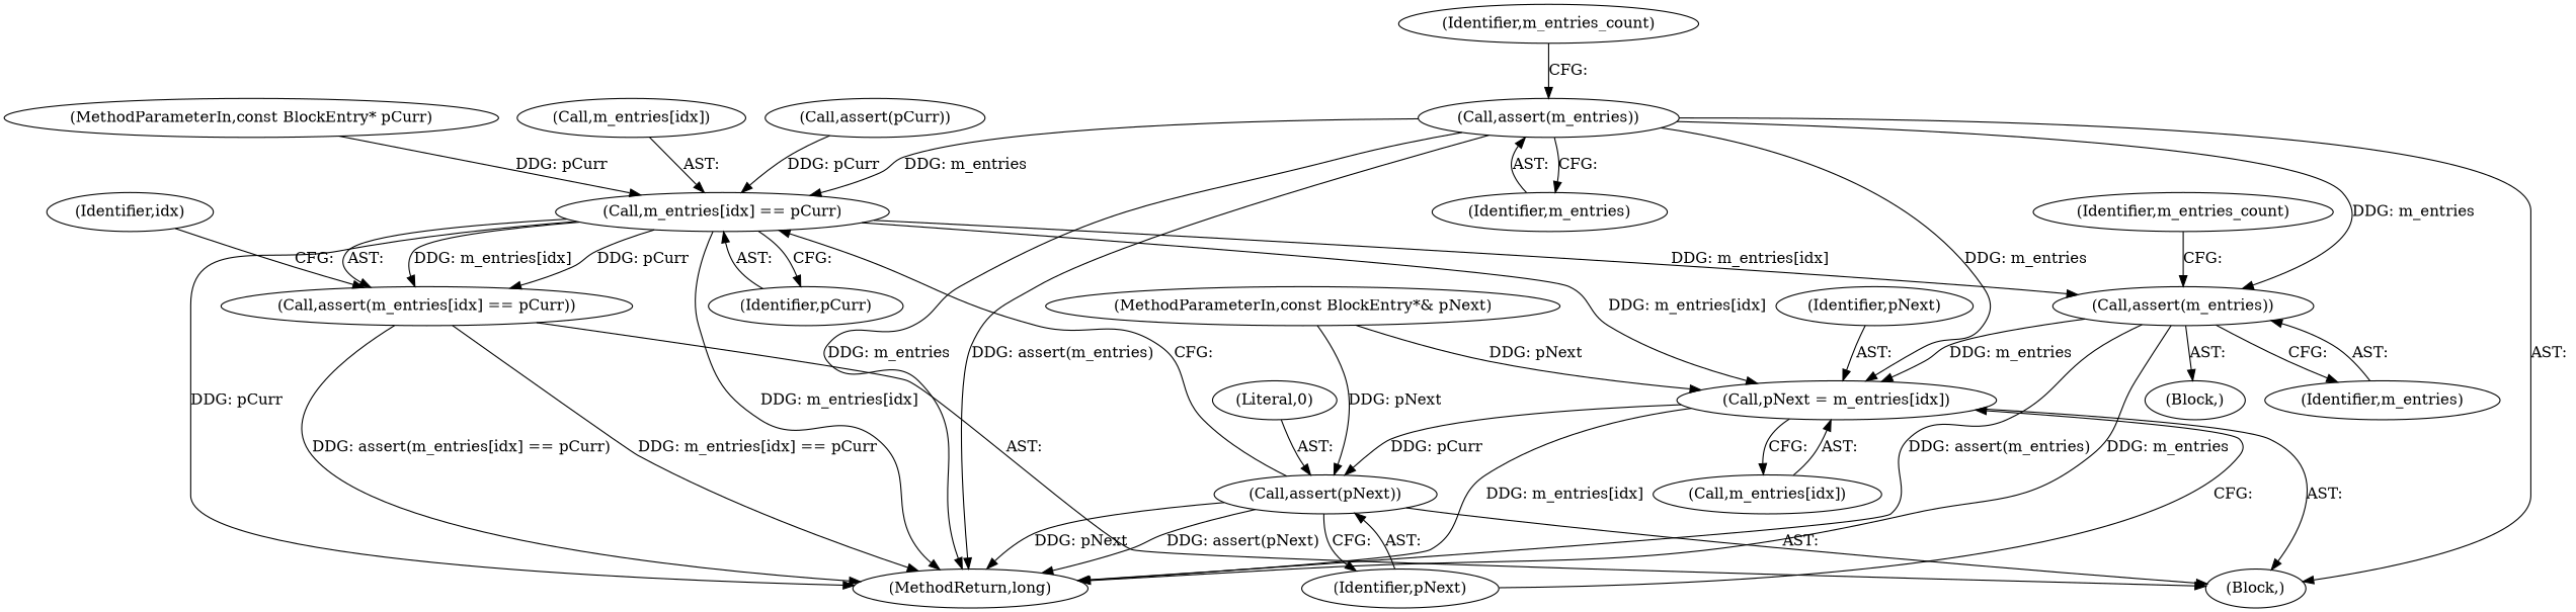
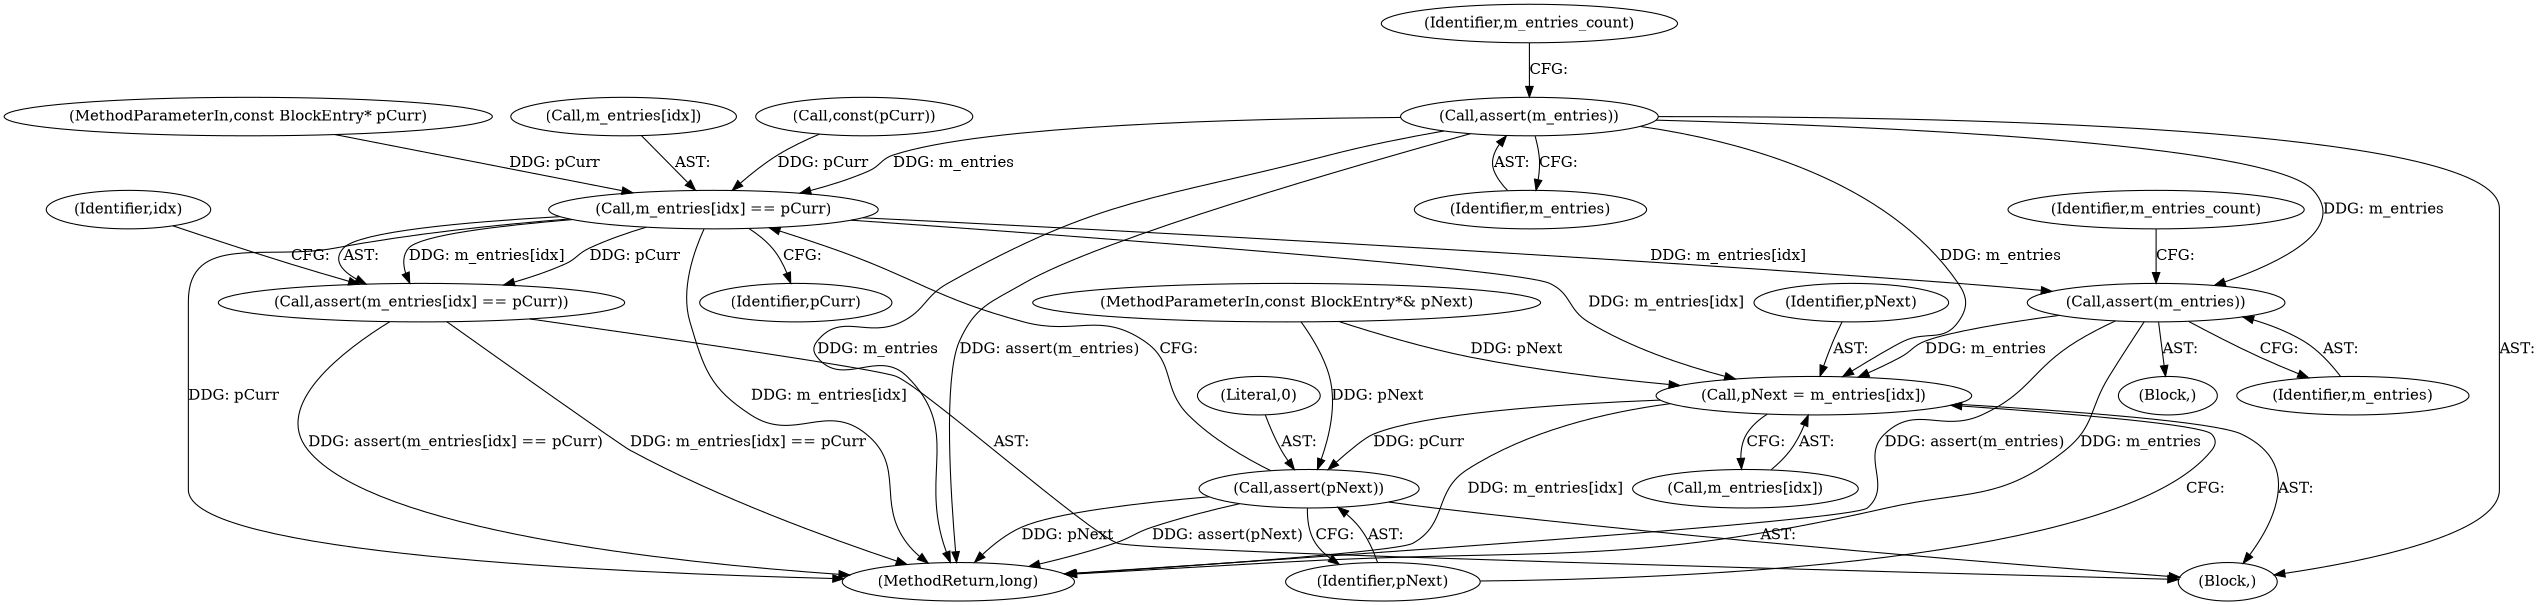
  digraph {
    n1 [label="(Call,assert(m_entries))"]
    n2 [label="(Call,m_entries[idx] == pCurr)"]
    n3 [label="(Call,assert(m_entries))"]
    n4 [label="(Call,pNext = m_entries[idx])"]
    n5 [label="(Identifier,m_entries)"]
    n6 [label="(MethodReturn,long)"]
    n7 [label="(Block,)"]
    n8 [label="(Call,assert(m_entries[idx] == pCurr))"]
    n9 [label="(Identifier,pCurr)"]
    n10 [label="(Block,)"]
    n11 [label="(Identifier,m_entries)"]
    n12 [label="(Call,assert(pNext))"]
    n13 [label="(Call,m_entries[idx])"]
    n14 [label="(Identifier,pNext)"]
    n15 [label="(Identifier,m_entries_count)"]
    n16 [label="(MethodParameterIn,const BlockEntry* pCurr)"]
    n17 [label="(Call,m_entries[idx])"]
    n18 [label="(Identifier,idx)"]
    n19 [label="(Identifier,m_entries_count)"]
    n20 [label="(Identifier,pNext)"]
    n21 [label="(Literal,0)"]
    n22 [label="(MethodParameterIn,const BlockEntry*& pNext)"]
-   n23 [label="(Call,assert(pCurr))"]
+   n23 [label="(Call,const(pCurr))"]
    n1 -> n2 [label="DDG: m_entries"]
    n1 -> n3 [label="DDG: m_entries"]
    n1 -> n4 [label="DDG: m_entries"]
    n1 -> n5 [label="CFG: "]
    n1 -> n6 [label="DDG: m_entries"]
    n1 -> n6 [label="DDG: assert(m_entries)"]
    n1 -> n7 [label="AST: "]
    n2 -> n3 [label="DDG: m_entries[idx]"]
    n2 -> n4 [label="DDG: m_entries[idx]"]
    n2 -> n6 [label="DDG: pCurr"]
    n2 -> n6 [label="DDG: m_entries[idx]"]
    n2 -> n8 [label="AST: "]
    n2 -> n8 [label="DDG: m_entries[idx]"]
    n2 -> n8 [label="DDG: pCurr"]
    n2 -> n9 [label="CFG: "]
    n3 -> n4 [label="DDG: m_entries"]
    n3 -> n6 [label="DDG: assert(m_entries)"]
    n3 -> n6 [label="DDG: m_entries"]
    n3 -> n10 [label="AST: "]
    n3 -> n11 [label="CFG: "]
    n4 -> n6 [label="DDG: m_entries[idx]"]
    n4 -> n7 [label="AST: "]
    n4 -> n12 [label="DDG: pCurr"]
    n4 -> n13 [label="CFG: "]
    n5 -> n1 [label="AST: "]
    n8 -> n6 [label="DDG: m_entries[idx] == pCurr"]
    n8 -> n6 [label="DDG: assert(m_entries[idx] == pCurr)"]
    n8 -> n7 [label="AST: "]
-   n9 -> n2 [label="AST: "]
    n11 -> n3 [label="AST: "]
    n12 -> n2 [label="CFG: "]
    n12 -> n6 [label="DDG: pNext"]
    n12 -> n6 [label="DDG: assert(pNext)"]
    n12 -> n7 [label="AST: "]
    n12 -> n14 [label="CFG: "]
    n13 -> n4 [label="AST: "]
    n14 -> n4 [label="CFG: "]
    n14 -> n12 [label="AST: "]
    n15 -> n1 [label="CFG: "]
    n16 -> n2 [label="DDG: pCurr"]
    n17 -> n2 [label="AST: "]
    n18 -> n8 [label="CFG: "]
    n19 -> n3 [label="CFG: "]
    n20 -> n4 [label="AST: "]
    n21 -> n12 [label="AST: "]
    n22 -> n4 [label="DDG: pNext"]
    n22 -> n12 [label="DDG: pNext"]
    n23 -> n2 [label="DDG: pCurr"]
  }
